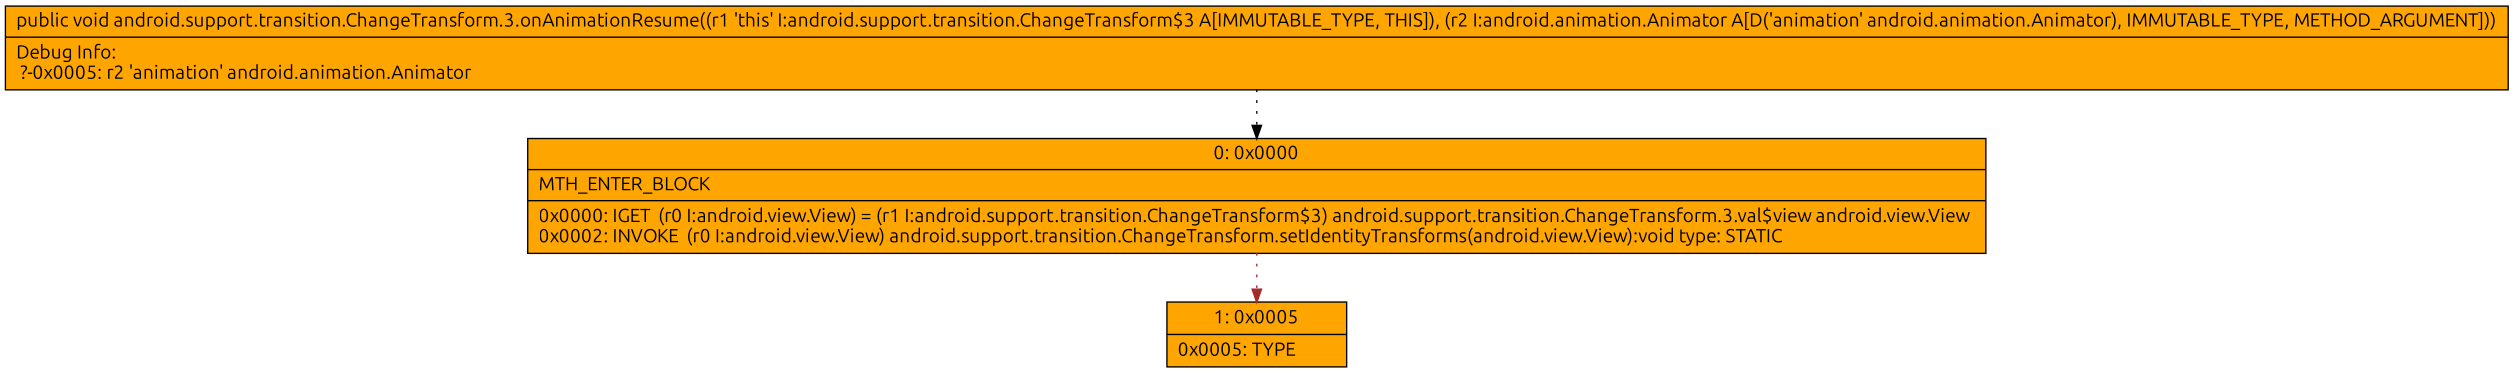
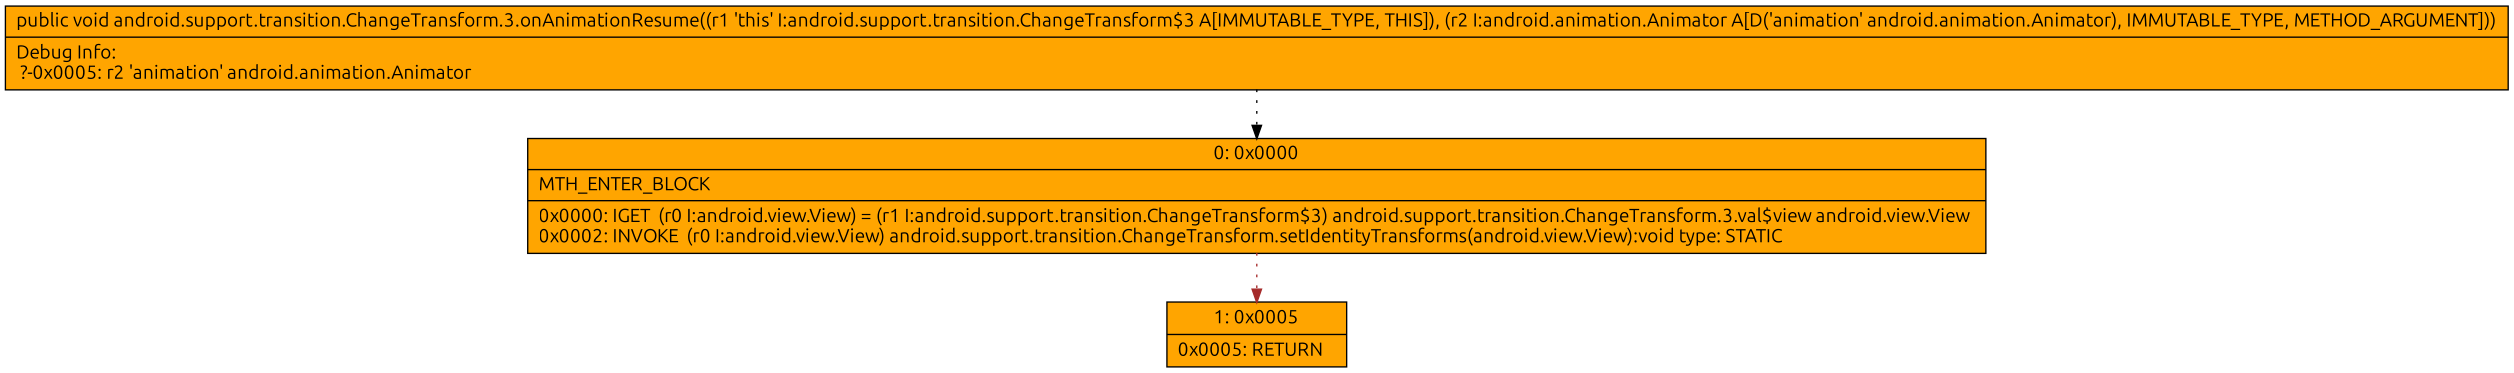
  digraph {
    fontname=Ubuntu
    node [shape=record style=filled fillcolor=orange fontname=Ubuntu]
    edge [style=dotted fontname=Ubuntu]
    n1 [label="{0\:\ 0x0000|MTH_ENTER_BLOCK\l|0x0000: IGET  (r0 I:android.view.View) = (r1 I:android.support.transition.ChangeTransform$3) android.support.transition.ChangeTransform.3.val$view android.view.View \l0x0002: INVOKE  (r0 I:android.view.View) android.support.transition.ChangeTransform.setIdentityTransforms(android.view.View):void type: STATIC \l}"]
-   n2 [label="{1\:\ 0x0005|0x0005: TYPE   \l}"]
+   n2 [label="{1\:\ 0x0005|0x0005: RETURN   \l}"]
    n3 [label="{public void android.support.transition.ChangeTransform.3.onAnimationResume((r1 'this' I:android.support.transition.ChangeTransform$3 A[IMMUTABLE_TYPE, THIS]), (r2 I:android.animation.Animator A[D('animation' android.animation.Animator), IMMUTABLE_TYPE, METHOD_ARGUMENT]))  | Debug Info:\l  ?\-0x0005: r2 'animation' android.animation.Animator\l}"]
    n1 -> n2 [color=brown]
    n3 -> n1 [color=black]
  }
